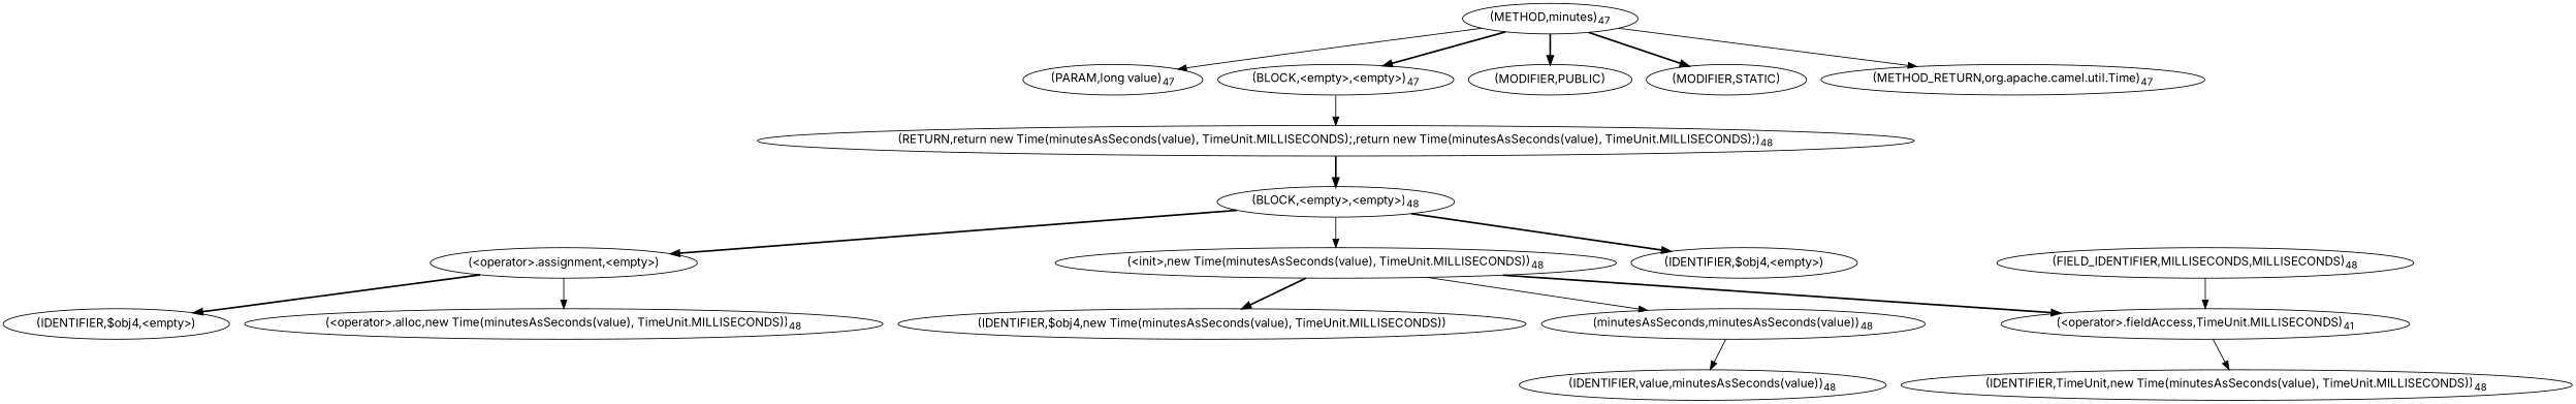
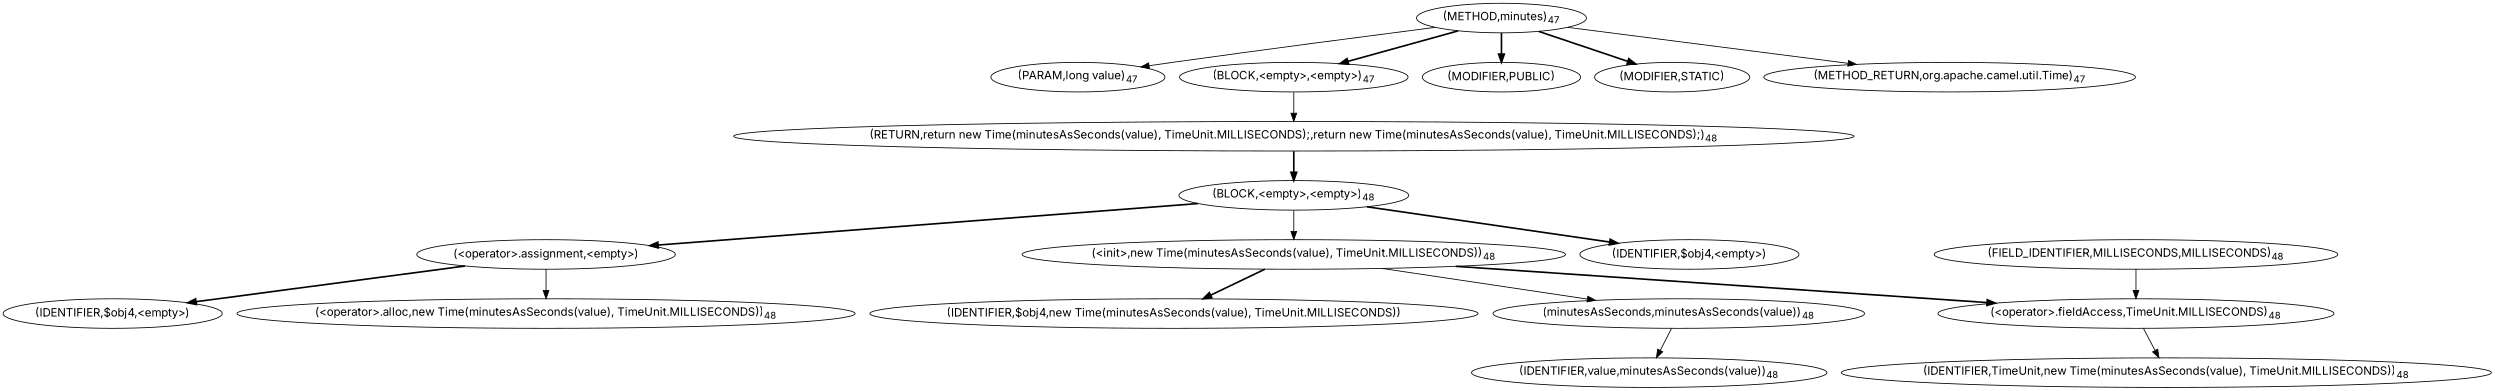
  digraph {
    fontname=Inter
    node [fontname=Inter]
    edge [fontname=Inter style=solid]
    n1 [label=<(METHOD,minutes)<SUB>47</SUB>>]
    n2 [label=<(PARAM,long value)<SUB>47</SUB>>]
    n3 [label=<(BLOCK,&lt;empty&gt;,&lt;empty&gt;)<SUB>47</SUB>>]
    n4 [label=<(MODIFIER,PUBLIC)>]
    n5 [label=<(MODIFIER,STATIC)>]
    n6 [label=<(METHOD_RETURN,org.apache.camel.util.Time)<SUB>47</SUB>>]
    n7 [label=<(RETURN,return new Time(minutesAsSeconds(value), TimeUnit.MILLISECONDS);,return new Time(minutesAsSeconds(value), TimeUnit.MILLISECONDS);)<SUB>48</SUB>>]
    n8 [label=<(BLOCK,&lt;empty&gt;,&lt;empty&gt;)<SUB>48</SUB>>]
    n9 [label=<(&lt;operator&gt;.assignment,&lt;empty&gt;)>]
    n10 [label=<(&lt;init&gt;,new Time(minutesAsSeconds(value), TimeUnit.MILLISECONDS))<SUB>48</SUB>>]
    n11 [label=<(IDENTIFIER,$obj4,&lt;empty&gt;)>]
    n12 [label=<(IDENTIFIER,$obj4,&lt;empty&gt;)>]
    n13 [label=<(&lt;operator&gt;.alloc,new Time(minutesAsSeconds(value), TimeUnit.MILLISECONDS))<SUB>48</SUB>>]
    n14 [label=<(IDENTIFIER,$obj4,new Time(minutesAsSeconds(value), TimeUnit.MILLISECONDS))>]
    n15 [label=<(minutesAsSeconds,minutesAsSeconds(value))<SUB>48</SUB>>]
-   n16 [label=<(&lt;operator&gt;.fieldAccess,TimeUnit.MILLISECONDS)<SUB>41</SUB>>]
+   n16 [label=<(&lt;operator&gt;.fieldAccess,TimeUnit.MILLISECONDS)<SUB>48</SUB>>]
    n17 [label=<(IDENTIFIER,value,minutesAsSeconds(value))<SUB>48</SUB>>]
    n18 [label=<(IDENTIFIER,TimeUnit,new Time(minutesAsSeconds(value), TimeUnit.MILLISECONDS))<SUB>48</SUB>>]
    n19 [label=<(FIELD_IDENTIFIER,MILLISECONDS,MILLISECONDS)<SUB>48</SUB>>]
    n1 -> n2
    n1 -> n3 [style=bold]
    n1 -> n4 [style=bold]
    n1 -> n5 [style=bold]
    n1 -> n6
    n3 -> n7
    n7 -> n8 [style=bold]
    n8 -> n9 [style=bold]
    n8 -> n10
    n8 -> n11 [style=bold]
    n9 -> n12 [style=bold]
    n9 -> n13
    n10 -> n14 [style=bold]
    n10 -> n15
    n10 -> n16 [style=bold]
    n15 -> n17
    n16 -> n18
    n19 -> n16
  }
